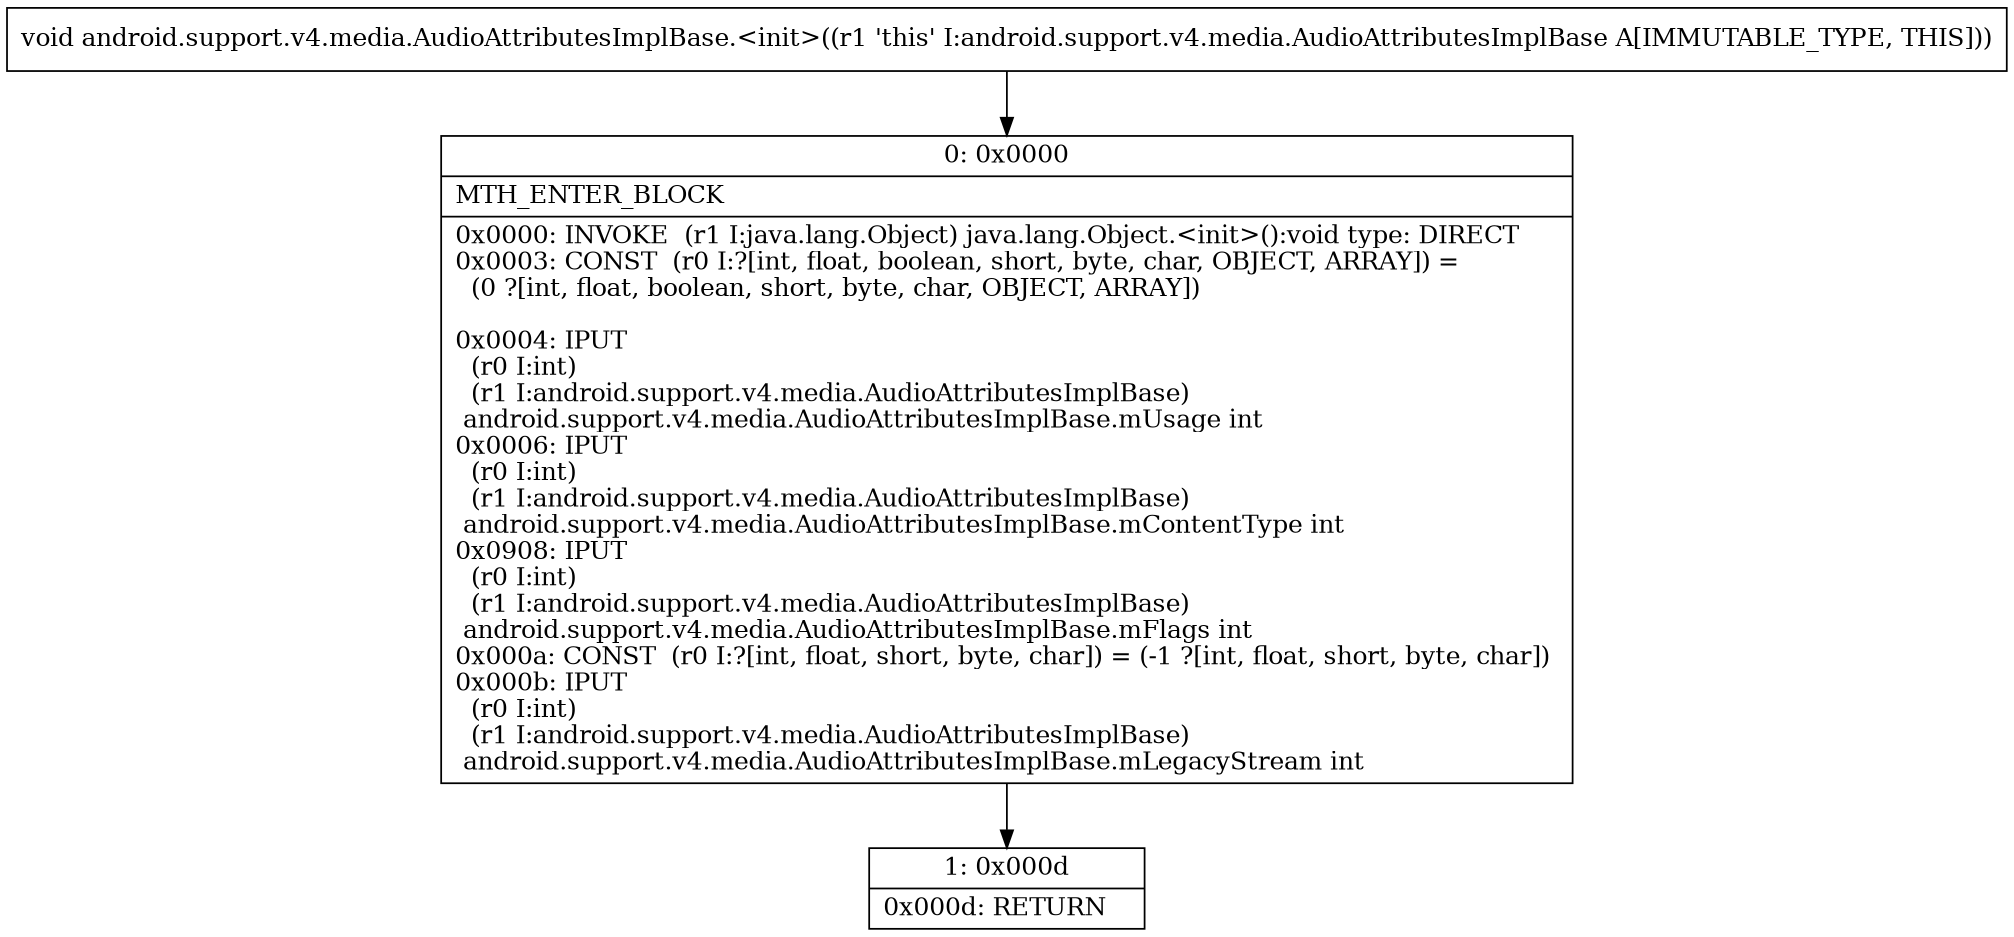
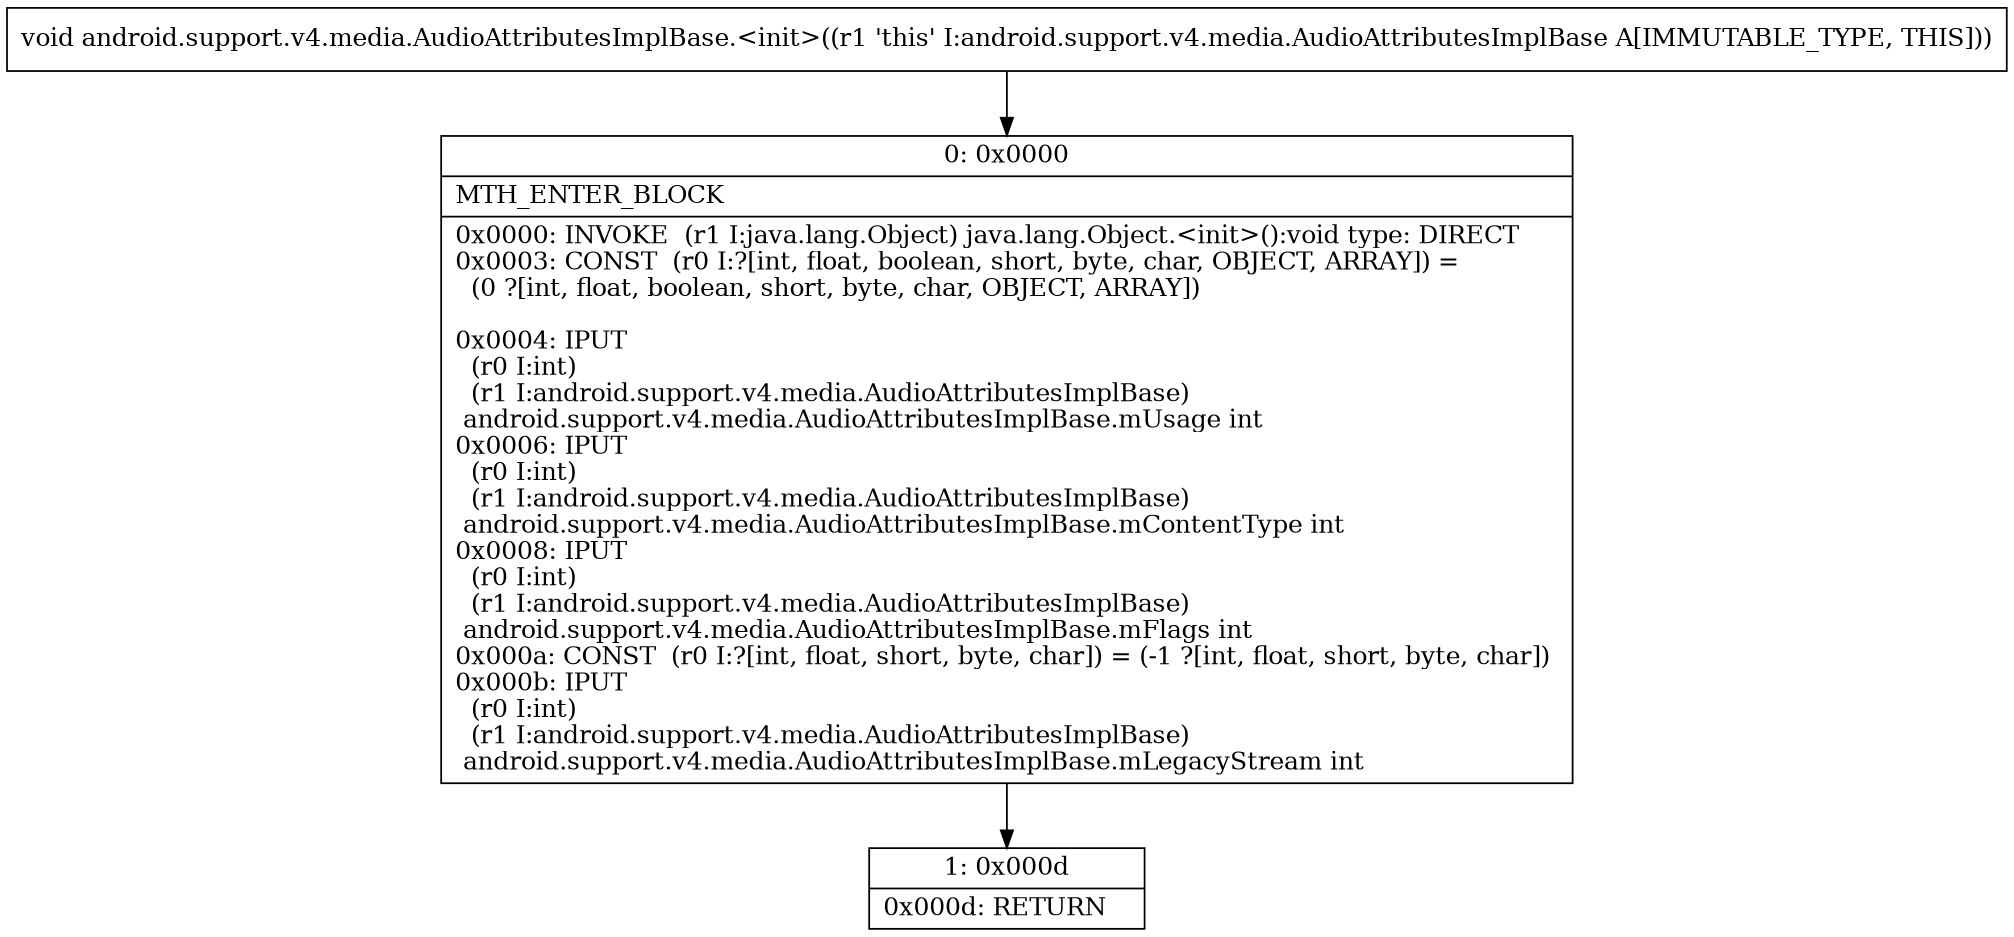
  digraph {
    node [shape=record]
-   n1 [label="{0\:\ 0x0000|MTH_ENTER_BLOCK\l|0x0000: INVOKE  (r1 I:java.lang.Object) java.lang.Object.\<init\>():void type: DIRECT \l0x0003: CONST  (r0 I:?[int, float, boolean, short, byte, char, OBJECT, ARRAY]) = \l  (0 ?[int, float, boolean, short, byte, char, OBJECT, ARRAY])\l \l0x0004: IPUT  \l  (r0 I:int)\l  (r1 I:android.support.v4.media.AudioAttributesImplBase)\l android.support.v4.media.AudioAttributesImplBase.mUsage int \l0x0006: IPUT  \l  (r0 I:int)\l  (r1 I:android.support.v4.media.AudioAttributesImplBase)\l android.support.v4.media.AudioAttributesImplBase.mContentType int \l0x0908: IPUT  \l  (r0 I:int)\l  (r1 I:android.support.v4.media.AudioAttributesImplBase)\l android.support.v4.media.AudioAttributesImplBase.mFlags int \l0x000a: CONST  (r0 I:?[int, float, short, byte, char]) = (\-1 ?[int, float, short, byte, char]) \l0x000b: IPUT  \l  (r0 I:int)\l  (r1 I:android.support.v4.media.AudioAttributesImplBase)\l android.support.v4.media.AudioAttributesImplBase.mLegacyStream int \l}"]
+   n1 [label="{0\:\ 0x0000|MTH_ENTER_BLOCK\l|0x0000: INVOKE  (r1 I:java.lang.Object) java.lang.Object.\<init\>():void type: DIRECT \l0x0003: CONST  (r0 I:?[int, float, boolean, short, byte, char, OBJECT, ARRAY]) = \l  (0 ?[int, float, boolean, short, byte, char, OBJECT, ARRAY])\l \l0x0004: IPUT  \l  (r0 I:int)\l  (r1 I:android.support.v4.media.AudioAttributesImplBase)\l android.support.v4.media.AudioAttributesImplBase.mUsage int \l0x0006: IPUT  \l  (r0 I:int)\l  (r1 I:android.support.v4.media.AudioAttributesImplBase)\l android.support.v4.media.AudioAttributesImplBase.mContentType int \l0x0008: IPUT  \l  (r0 I:int)\l  (r1 I:android.support.v4.media.AudioAttributesImplBase)\l android.support.v4.media.AudioAttributesImplBase.mFlags int \l0x000a: CONST  (r0 I:?[int, float, short, byte, char]) = (\-1 ?[int, float, short, byte, char]) \l0x000b: IPUT  \l  (r0 I:int)\l  (r1 I:android.support.v4.media.AudioAttributesImplBase)\l android.support.v4.media.AudioAttributesImplBase.mLegacyStream int \l}"]
    n2 [label="{1\:\ 0x000d|0x000d: RETURN   \l}"]
    n3 [label="{void android.support.v4.media.AudioAttributesImplBase.\<init\>((r1 'this' I:android.support.v4.media.AudioAttributesImplBase A[IMMUTABLE_TYPE, THIS])) }"]
    n1 -> n2
    n3 -> n1
  }
